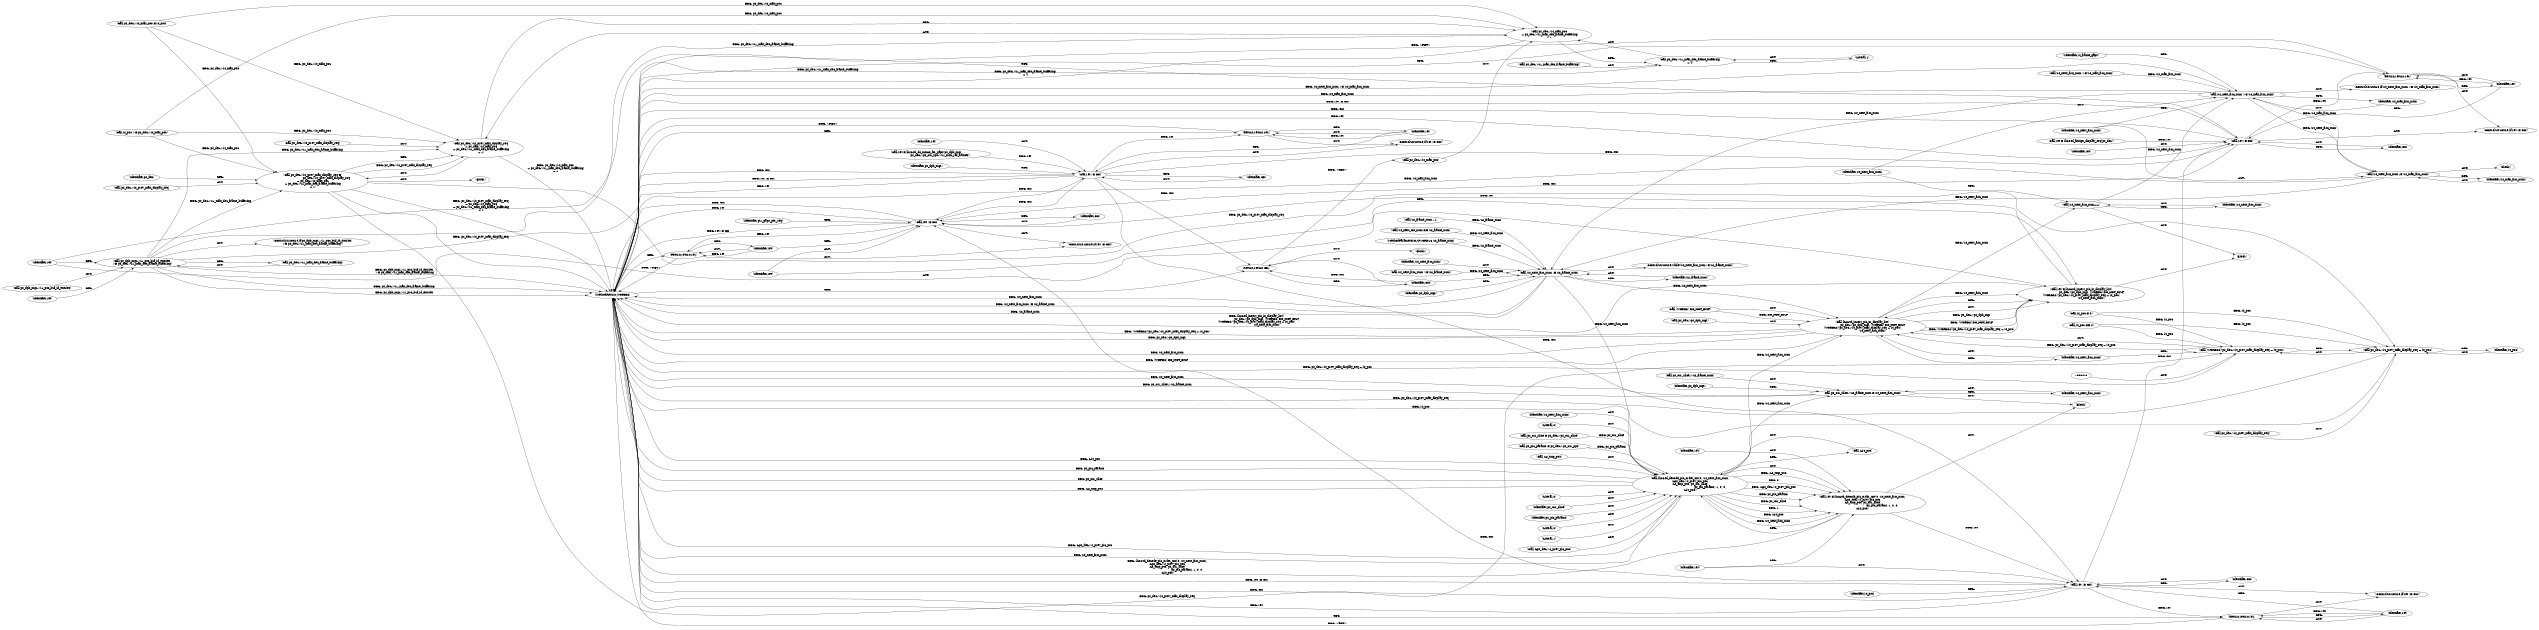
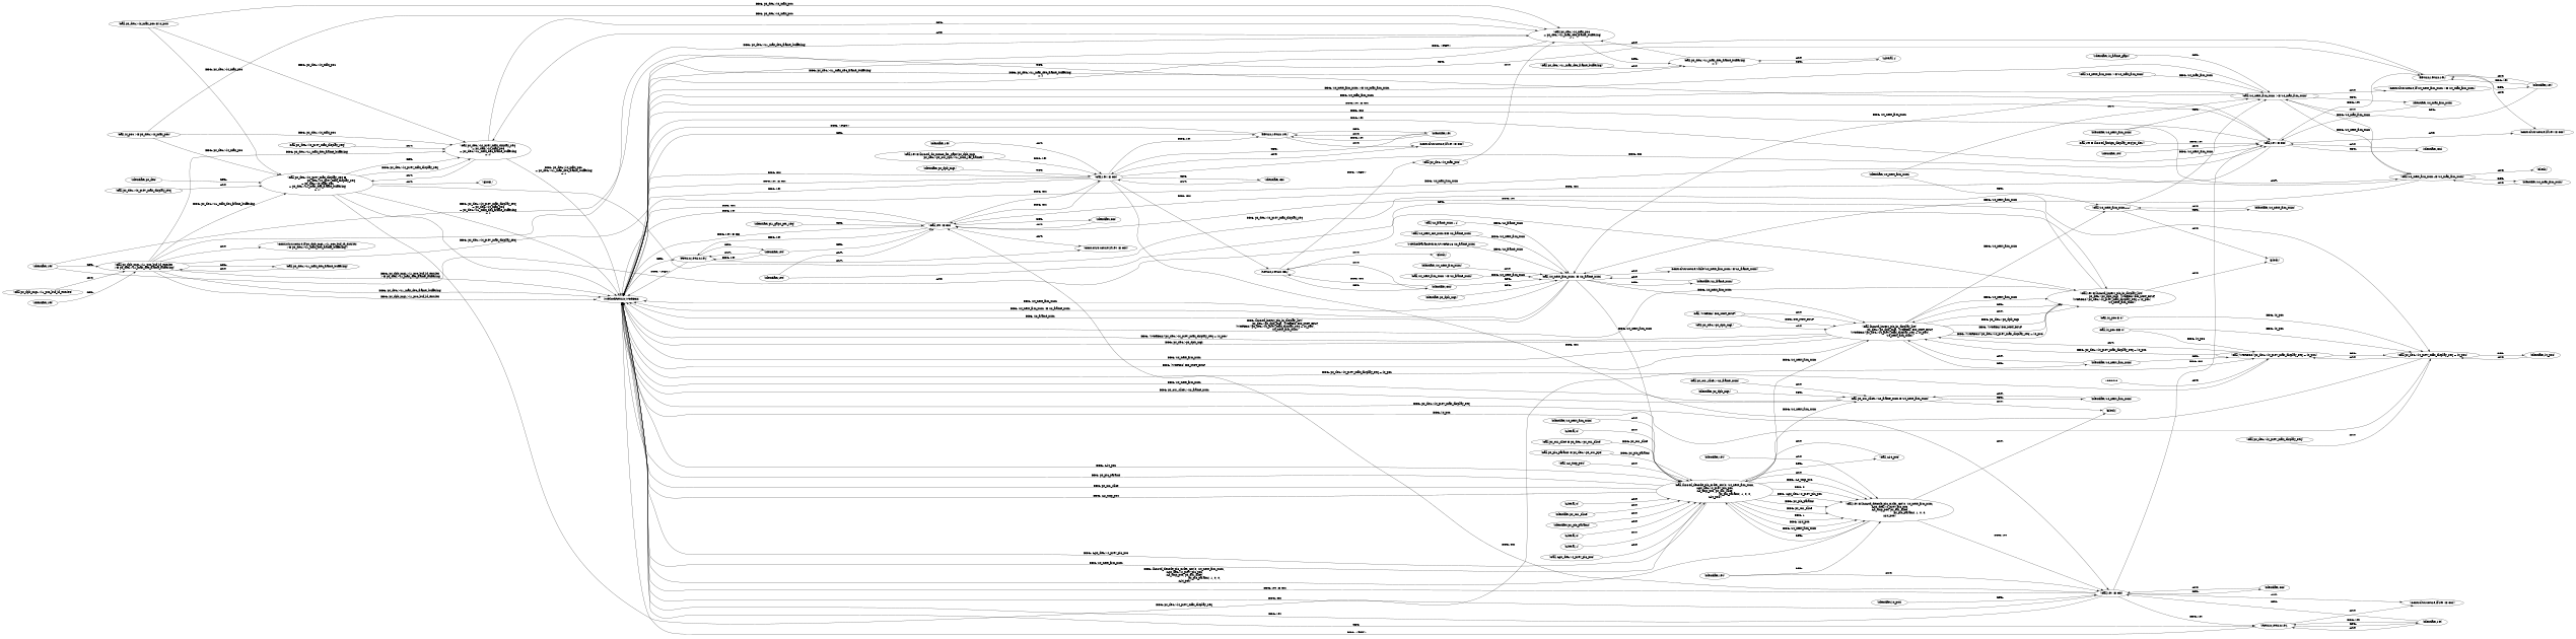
  digraph {
    rankdir=LR
    n1 [label="(Call,ps_dpb_mgr->i1_poc_buf_id_entries\n >= ps_dec->u1_max_dec_frame_buffering)"]
    n2 [label="(Call,ps_dec->i4_prev_max_display_seq =\n                                ps_dec->i4_prev_max_display_seq\n + ps_dec->i4_max_poc\n + ps_dec->u1_max_dec_frame_buffering\n + 1)"]
    n3 [label="(Call,ps_dec->i4_prev_max_display_seq\n + ps_dec->i4_max_poc\n + ps_dec->u1_max_dec_frame_buffering\n + 1)"]
    n4 [label="(Call,ps_dec->i4_max_poc\n + ps_dec->u1_max_dec_frame_buffering\n + 1)"]
    n5 [label="(Call,ps_dec->u1_max_dec_frame_buffering\n + 1)"]
    n6 [label="(MethodReturn,WORD32)"]
    n7 [label="(Call,ps_dec->u1_max_dec_frame_buffering)"]
    n8 [label="(ControlStructure,if(ps_dpb_mgr->i1_poc_buf_id_entries\n >= ps_dec->u1_max_dec_frame_buffering))"]
    n9 [label="(Call,(WORD32)(ps_dec->i4_prev_max_display_seq + i4_poc))"]
    n10 [label="(Call,ps_dec->i4_prev_max_display_seq + i4_poc)"]
    n11 [label="(Block,)"]
    n12 [label="(Literal,1)"]
    n13 [label="(Return,return ret;)"]
    n14 [label="(Return,return ret;)"]
    n15 [label="(Return,return OK;)"]
    n16 [label="(Return,return ret;)"]
    n17 [label="(Return,return ret;)"]
    n18 [label="(Call,ih264d_insert_pic_in_display_list(\n                        ps_dec->ps_dpb_mgr, (WORD8) DO_NOT_DISP,\n (WORD32)(ps_dec->i4_prev_max_display_seq + i4_poc),\n                        u4_next_frm_num))"]
    n19 [label="(Identifier,i4_poc)"]
    n20 [label="(Call,ret = ih264d_insert_pic_in_display_list(\n                        ps_dec->ps_dpb_mgr, (WORD8) DO_NOT_DISP,\n (WORD32)(ps_dec->i4_prev_max_display_seq + i4_poc),\n                        u4_next_frm_num))"]
    n21 [label="(Call,u4_next_frm_num++)"]
    n22 [label="(Identifier,u4_next_frm_num)"]
    n23 [label="(Call,ret != OK)"]
    n24 [label="(Block,)"]
    n25 [label="(Call,u4_next_frm_num >= u4_max_frm_num)"]
    n26 [label="(Identifier,u4_next_frm_num)"]
    n27 [label="(Call,ret != OK)"]
    n28 [label="(Identifier,OK)"]
    n29 [label="(ControlStructure,if(ret != OK))"]
    n30 [label="(Identifier,ret)"]
    n31 [label="(Call,ret != OK)"]
    n32 [label="(Call,ret != OK)"]
    n33 [label="(ControlStructure,if(ret != OK))"]
    n34 [label="(Identifier,OK)"]
    n35 [label="(ControlStructure,if(ret != OK))"]
    n36 [label="(Identifier,OK)"]
    n37 [label="(Identifier,OK)"]
    n38 [label="(ControlStructure,if(ret != OK))"]
    n39 [label="(Identifier,ret)"]
    n40 [label="(Block,)"]
    n41 [label="(Identifier,OK)"]
    n42 [label="(Call,ps_dec->i4_max_poc)"]
    n43 [label="(Identifier,ret)"]
    n44 [label="(Identifier,ret)"]
    n45 [label="(Call,u4_next_frm_num != u2_frame_num)"]
    n46 [label="(Call,u4_next_frm_num -= u4_max_frm_num)"]
    n47 [label="(ControlStructure,if(u4_next_frm_num >= u4_max_frm_num))"]
    n48 [label="(Identifier,u4_max_frm_num)"]
    n49 [label="(Call,ih264d_decode_pic_order_cnt(0, u4_next_frm_num,\n &ps_dec->s_prev_pic_poc,\n &s_tmp_poc, ps_cur_slice,\n                                              ps_pic_params, 1, 0, 0,\n &i4_poc))"]
    n50 [label="(ControlStructure,while(u4_next_frm_num != u2_frame_num))"]
    n51 [label="(Identifier,u2_frame_num)"]
    n52 [label="(Block,)"]
    n53 [label="(Identifier,u4_max_frm_num)"]
    n54 [label="(Call,ret = ih264d_decode_pic_order_cnt(0, u4_next_frm_num,\n &ps_dec->s_prev_pic_poc,\n &s_tmp_poc, ps_cur_slice,\n                                              ps_pic_params, 1, 0, 0,\n &i4_poc))"]
    n55 [label="(Call,ps_cur_slice->u2_frame_num = u4_next_frm_num)"]
    n56 [label="(Call,&i4_poc)"]
    n57 [label="(Block,)"]
    n58 [label="(Identifier,u4_next_frm_num)"]
    n59 [label="(Call,ps_dec->u1_max_dec_frame_buffering)"]
    n60 [label="(Literal,0)"]
    n61 [label="(Identifier,ps_dec)"]
    n62 [label="(Identifier,u4_next_frm_num)"]
    n63 [label="(Identifier,ps_dpb_mgr)"]
    n64 [label="(Identifier,ret)"]
    n65 [label="(Call,ps_dec->i4_prev_max_display_seq)"]
    n66 [label="(Call,i4_poc = 0)"]
    n67 [label="(Call,u2_frame_num - 1)"]
    n68 [label="(Identifier,u4_next_frm_num)"]
    n69 [label="(Identifier,ret)"]
    n70 [label="(Identifier,ps_cur_slice)"]
    n71 [label="(Identifier,pi1_gaps_per_seq)"]
    n72 [label="(Call,ps_dec->i4_prev_max_display_seq)"]
    n73 [label="(Call,ps_dec->i4_prev_max_display_seq)"]
    n74 [label="(Call,ret = ih264d_assign_display_seq(ps_dec))"]
    n75 [label="(Call,u4_next_cnt_num == u2_frame_num)"]
    n76 [label="(Call,ps_dpb_mgr->i1_poc_buf_id_entries)"]
    n77 [label="(Call,ret = ih264d_do_mmco_for_gaps(ps_dpb_mgr,\n                                ps_dec->ps_cur_sps->u1_num_ref_frames))"]
    n78 [label="(Identifier,ps_dpb_mgr)"]
    n79 [label="(Identifier,ps_pic_params)"]
    n80 [label="(MethodParameterIn,UWORD16 u2_frame_num)"]
    n81 [label="(Identifier,ret)"]
    n82 [label="(Literal,0)"]
    n83 [label="(Literal,1)"]
    n84 [label="(Call,ps_cur_slice->u2_frame_num)"]
    n85 [label="(Identifier,u4_next_frm_num)"]
    n86 [label="(Identifier,ps_dpb_mgr)"]
    n87 [label="(Call,ps_dec->i4_max_poc = i4_poc)"]
    n88 [label="(Call,u4_next_frm_num >= u4_max_frm_num)"]
    n89 [label="(Call,ps_dec->ps_dpb_mgr)"]
    n90 [label="(Call,i4_poc == 0)"]
    n91 [label="(Call,&ps_dec->s_prev_pic_poc)"]
    n92 [label="(Call,u4_next_frm_num >= u2_frame_num)"]
    n93 [label="(Identifier,u4_next_frm_num)"]
    n94 [label="(Identifier,i4_poc)"]
    n95 [label="(Identifier,ret)"]
    n96 [label="(Literal,0)"]
    n97 [label="(Identifier,ret)"]
    n98 [label="(Call,ps_cur_slice = ps_dec->ps_cur_slice)"]
    n99 [label="(Call,ps_pic_params = ps_dec->ps_cur_pps)"]
    n100 [label="(Identifier,ret)"]
    n101 [label="(Identifier,i4_frame_gaps)"]
    n102 [label="(Call,i4_poc >= ps_dec->i4_max_poc)"]
    n103 [label="(Identifier,ret)"]
    n104 [label="(Call,&s_tmp_poc)"]
    n105 [label="(Call,(WORD8) DO_NOT_DISP)"]
    1000413
    n1 -> n2 [label="DDG: ps_dec->u1_max_dec_frame_buffering"]
    n1 -> n3 [label="DDG: ps_dec->u1_max_dec_frame_buffering"]
    n1 -> n4 [label="DDG: ps_dec->u1_max_dec_frame_buffering"]
    n1 -> n5 [label="DDG: ps_dec->u1_max_dec_frame_buffering"]
    n1 -> n6 [label="DDG: ps_dec->u1_max_dec_frame_buffering"]
    n1 -> n6 [label="DDG: ps_dpb_mgr->i1_poc_buf_id_entries"]
    n1 -> n6 [label="DDG: ps_dpb_mgr->i1_poc_buf_id_entries\n >= ps_dec->u1_max_dec_frame_buffering"]
    n1 -> n7 [label="CFG: "]
    n1 -> n8 [label="AST: "]
    n2 -> n3 [label="CFG: "]
    n2 -> n3 [label="DDG: ps_dec->i4_prev_max_display_seq"]
    n2 -> n6 [label="DDG: ps_dec->i4_prev_max_display_seq\n + ps_dec->i4_max_poc\n + ps_dec->u1_max_dec_frame_buffering\n + 1"]
    n2 -> n6 [label="DDG: ps_dec->i4_prev_max_display_seq"]
    n2 -> n9 [label="DDG: ps_dec->i4_prev_max_display_seq"]
    n2 -> n10 [label="DDG: ps_dec->i4_prev_max_display_seq"]
    n2 -> n11 [label="AST: "]
    n3 -> n2 [label="AST: "]
    n3 -> n4 [label="CFG: "]
    n3 -> n6 [label="DDG: ps_dec->i4_max_poc\n + ps_dec->u1_max_dec_frame_buffering\n + 1"]
    n4 -> n3 [label="AST: "]
    n4 -> n5 [label="CFG: "]
    n4 -> n6 [label="DDG: ps_dec->u1_max_dec_frame_buffering\n + 1"]
    n5 -> n4 [label="AST: "]
    n5 -> n12 [label="CFG: "]
    n6 -> n13 [label="CFG: "]
    n6 -> n14 [label="CFG: "]
-   n6 -> n15 [label="CFG: "]
    n6 -> n16 [label="CFG: "]
    n6 -> n17 [label="CFG: "]
    n7 -> n1 [label="AST: "]
    n9 -> n6 [label="DDG: ps_dec->i4_prev_max_display_seq + i4_poc"]
    n9 -> n10 [label="CFG: "]
    n9 -> n18 [label="AST: "]
    n9 -> n18 [label="DDG: ps_dec->i4_prev_max_display_seq + i4_poc"]
    n10 -> n6 [label="DDG: i4_poc"]
    n10 -> n6 [label="DDG: ps_dec->i4_prev_max_display_seq"]
    n10 -> n9 [label="AST: "]
    n10 -> n19 [label="CFG: "]
    n12 -> n5 [label="AST: "]
    n13 -> n6 [label="DDG: <RET>"]
    n13 -> n29 [label="AST: "]
    n13 -> n30 [label="CFG: "]
    n14 -> n6 [label="DDG: <RET>"]
    n14 -> n33 [label="AST: "]
    n14 -> n39 [label="CFG: "]
    n15 -> n40 [label="AST: "]
    n15 -> n41 [label="CFG: "]
    n15 -> n42 [label="DDG: <RET>"]
    n16 -> n6 [label="DDG: <RET>"]
    n16 -> n35 [label="AST: "]
    n16 -> n43 [label="CFG: "]
    n17 -> n6 [label="DDG: <RET>"]
    n17 -> n38 [label="AST: "]
    n17 -> n44 [label="CFG: "]
    n18 -> n6 [label="DDG: (WORD8) DO_NOT_DISP"]
    n18 -> n6 [label="DDG: (WORD32)(ps_dec->i4_prev_max_display_seq + i4_poc)"]
    n18 -> n6 [label="DDG: ps_dec->ps_dpb_mgr"]
    n18 -> n6 [label="DDG: u4_next_frm_num"]
    n18 -> n20 [label="AST: "]
    n18 -> n20 [label="DDG: ps_dec->ps_dpb_mgr"]
    n18 -> n20 [label="DDG: (WORD8) DO_NOT_DISP"]
    n18 -> n20 [label="DDG: (WORD32)(ps_dec->i4_prev_max_display_seq + i4_poc)"]
    n18 -> n20 [label="DDG: u4_next_frm_num"]
    n18 -> n21 [label="DDG: u4_next_frm_num"]
    n18 -> n22 [label="CFG: "]
    n19 -> n10 [label="AST: "]
    n20 -> n6 [label="DDG: ih264d_insert_pic_in_display_list(\n                        ps_dec->ps_dpb_mgr, (WORD8) DO_NOT_DISP,\n (WORD32)(ps_dec->i4_prev_max_display_seq + i4_poc),\n                        u4_next_frm_num)"]
    n20 -> n18 [label="CFG: "]
    n20 -> n23 [label="DDG: ret"]
    n20 -> n24 [label="AST: "]
    n21 -> n24 [label="AST: "]
    n21 -> n25 [label="DDG: u4_next_frm_num"]
    n21 -> n26 [label="CFG: "]
    n22 -> n9 [label="CFG: "]
    n22 -> n18 [label="AST: "]
    n23 -> n6 [label="DDG: OK"]
    n23 -> n6 [label="DDG: ret"]
    n23 -> n6 [label="DDG: ret != OK"]
    n23 -> n13 [label="DDG: ret"]
    n23 -> n27 [label="DDG: OK"]
    n23 -> n28 [label="CFG: "]
    n23 -> n29 [label="AST: "]
    n25 -> n6 [label="DDG: u4_next_frm_num >= u4_max_frm_num"]
    n25 -> n6 [label="DDG: u4_max_frm_num"]
    n25 -> n45 [label="DDG: u4_next_frm_num"]
    n25 -> n46 [label="DDG: u4_max_frm_num"]
    n25 -> n46 [label="DDG: u4_next_frm_num"]
    n25 -> n47 [label="AST: "]
    n25 -> n48 [label="CFG: "]
    n26 -> n21 [label="AST: "]
    n27 -> n6 [label="DDG: OK"]
    n27 -> n6 [label="DDG: ret != OK"]
    n27 -> n6 [label="DDG: ret"]
    n27 -> n14 [label="DDG: ret"]
    n27 -> n15 [label="DDG: OK"]
    n27 -> n23 [label="DDG: OK"]
    n27 -> n31 [label="DDG: OK"]
    n27 -> n32 [label="DDG: OK"]
    n27 -> n33 [label="AST: "]
    n27 -> n34 [label="CFG: "]
    n28 -> n23 [label="AST: "]
    n30 -> n13 [label="AST: "]
    n30 -> n13 [label="DDG: ret"]
    n30 -> n23 [label="CFG: "]
    n31 -> n6 [label="DDG: ret != OK"]
    n31 -> n6 [label="DDG: OK"]
    n31 -> n6 [label="DDG: ret"]
    n31 -> n16 [label="DDG: ret"]
    n31 -> n23 [label="DDG: OK"]
    n31 -> n32 [label="DDG: OK"]
    n31 -> n35 [label="AST: "]
    n31 -> n36 [label="CFG: "]
    n32 -> n6 [label="DDG: ret != OK"]
    n32 -> n6 [label="DDG: OK"]
    n32 -> n6 [label="DDG: ret"]
    n32 -> n17 [label="DDG: ret"]
    n32 -> n23 [label="DDG: OK"]
    n32 -> n37 [label="CFG: "]
    n32 -> n38 [label="AST: "]
    n34 -> n27 [label="AST: "]
    n36 -> n31 [label="AST: "]
    n37 -> n32 [label="AST: "]
    n39 -> n14 [label="AST: "]
    n39 -> n14 [label="DDG: ret"]
    n39 -> n27 [label="CFG: "]
    n41 -> n15 [label="AST: "]
    n41 -> n15 [label="DDG: OK"]
    n41 -> n45 [label="CFG: "]
    n42 -> n4 [label="AST: "]
    n43 -> n16 [label="AST: "]
    n43 -> n16 [label="DDG: ret"]
    n43 -> n31 [label="CFG: "]
    n44 -> n17 [label="AST: "]
    n44 -> n17 [label="DDG: ret"]
    n44 -> n32 [label="CFG: "]
    n45 -> n6 [label="DDG: u4_next_frm_num != u2_frame_num"]
    n45 -> n6 [label="DDG: u2_frame_num"]
    n45 -> n6 [label="DDG: u4_next_frm_num"]
    n45 -> n18 [label="DDG: u4_next_frm_num"]
    n45 -> n49 [label="DDG: u4_next_frm_num"]
    n45 -> n50 [label="AST: "]
    n45 -> n51 [label="CFG: "]
    n46 -> n6 [label="DDG: u4_max_frm_num"]
    n46 -> n45 [label="DDG: u4_next_frm_num"]
    n46 -> n52 [label="AST: "]
    n46 -> n53 [label="CFG: "]
    n48 -> n25 [label="AST: "]
    n49 -> n6 [label="DDG: u4_next_frm_num"]
    n49 -> n6 [label="DDG: &i4_poc"]
    n49 -> n6 [label="DDG: ps_pic_params"]
    n49 -> n6 [label="DDG: ps_cur_slice"]
    n49 -> n6 [label="DDG: &s_tmp_poc"]
    n49 -> n6 [label="DDG: &ps_dec->s_prev_pic_poc"]
    n49 -> n18 [label="DDG: u4_next_frm_num"]
    n49 -> n54 [label="AST: "]
    n49 -> n54 [label="DDG: &s_tmp_poc"]
    n49 -> n54 [label="DDG: 0"]
    n49 -> n54 [label="DDG: &ps_dec->s_prev_pic_poc"]
    n49 -> n54 [label="DDG: ps_pic_params"]
    n49 -> n54 [label="DDG: ps_cur_slice"]
    n49 -> n54 [label="DDG: 1"]
    n49 -> n54 [label="DDG: &i4_poc"]
    n49 -> n54 [label="DDG: u4_next_frm_num"]
    n49 -> n55 [label="DDG: u4_next_frm_num"]
    n49 -> n56 [label="CFG: "]
    n51 -> n45 [label="AST: "]
    n53 -> n46 [label="AST: "]
    n54 -> n6 [label="DDG: ih264d_decode_pic_order_cnt(0, u4_next_frm_num,\n &ps_dec->s_prev_pic_poc,\n &s_tmp_poc, ps_cur_slice,\n                                              ps_pic_params, 1, 0, 0,\n &i4_poc)"]
    n54 -> n31 [label="DDG: ret"]
    n54 -> n49 [label="CFG: "]
    n54 -> n57 [label="AST: "]
    n55 -> n6 [label="DDG: u4_next_frm_num"]
    n55 -> n6 [label="DDG: ps_cur_slice->u2_frame_num"]
    n55 -> n57 [label="AST: "]
    n55 -> n58 [label="CFG: "]
    n56 -> n49 [label="AST: "]
    n58 -> n55 [label="AST: "]
    n59 -> n5 [label="AST: "]
    n60 -> n49 [label="AST: "]
    n61 -> n2 [label="CFG: "]
    n62 -> n21 [label="CFG: "]
    n62 -> n25 [label="AST: "]
    n63 -> n45 [label="CFG: "]
    n64 -> n54 [label="AST: "]
    n65 -> n10 [label="AST: "]
-   n66 -> n9 [label="DDG: i4_poc"]
    n66 -> n10 [label="DDG: i4_poc"]
    n67 -> n45 [label="DDG: u2_frame_num"]
    n68 -> n25 [label="CFG: "]
    n68 -> n46 [label="AST: "]
    n69 -> n20 [label="CFG: "]
    n69 -> n23 [label="AST: "]
    n70 -> n49 [label="AST: "]
    n71 -> n23 [label="CFG: "]
    n72 -> n2 [label="AST: "]
    n73 -> n3 [label="AST: "]
    n74 -> n32 [label="DDG: ret"]
    n75 -> n45 [label="DDG: u4_next_frm_num"]
    n76 -> n1 [label="AST: "]
    n77 -> n27 [label="DDG: ret"]
    n78 -> n27 [label="CFG: "]
    n79 -> n49 [label="AST: "]
    n80 -> n45 [label="DDG: u2_frame_num"]
    n81 -> n31 [label="AST: "]
    n81 -> n54 [label="CFG: "]
    n82 -> n49 [label="AST: "]
    n83 -> n49 [label="AST: "]
    n84 -> n55 [label="AST: "]
    n85 -> n45 [label="AST: "]
    n86 -> n55 [label="CFG: "]
    n87 -> n2 [label="DDG: ps_dec->i4_max_poc"]
    n87 -> n3 [label="DDG: ps_dec->i4_max_poc"]
    n87 -> n4 [label="DDG: ps_dec->i4_max_poc"]
    n88 -> n25 [label="DDG: u4_max_frm_num"]
    n89 -> n18 [label="AST: "]
    n90 -> n9 [label="DDG: i4_poc"]
    n90 -> n10 [label="DDG: i4_poc"]
    n91 -> n49 [label="AST: "]
    n92 -> n45 [label="DDG: u4_next_frm_num"]
    n93 -> n49 [label="AST: "]
    n94 -> n31 [label="CFG: "]
    n95 -> n32 [label="AST: "]
    n96 -> n49 [label="AST: "]
    n97 -> n1 [label="CFG: "]
    n98 -> n49 [label="DDG: ps_cur_slice"]
    n99 -> n49 [label="DDG: ps_pic_params"]
    n100 -> n27 [label="AST: "]
    n101 -> n25 [label="CFG: "]
    n102 -> n2 [label="DDG: ps_dec->i4_max_poc"]
    n102 -> n3 [label="DDG: ps_dec->i4_max_poc"]
    n102 -> n4 [label="DDG: ps_dec->i4_max_poc"]
    n103 -> n1 [label="CFG: "]
    n103 -> n20 [label="AST: "]
    n103 -> n32 [label="CFG: "]
    n104 -> n49 [label="AST: "]
    n105 -> n18 [label="AST: "]
    n105 -> n18 [label="DDG: DO_NOT_DISP"]
    1000413 -> n9 [label="AST: "]
  }
